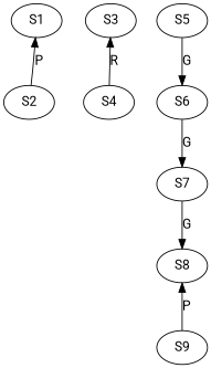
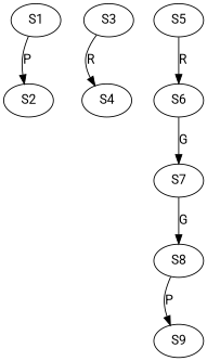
  strict digraph {
    fontname=Roboto
    node [fontname=Roboto]
    edge [fontname=Roboto]
    S1
    S2
    S3
    S4
    S5
    S6
    S7
    S8
    S9
-   S2 -> S1 [label=P]
-   S4 -> S3 [label=R]
-   S5 -> S6 [label=G]
+   S1 -> S2 [label=P]
+   S3 -> S4 [label=R]
+   S5 -> S6 [label=R]
    S6 -> S7 [label=G]
    S7 -> S8 [label=G]
-   S9 -> S8 [label=P]
+   S8 -> S9 [label=P]
  }
